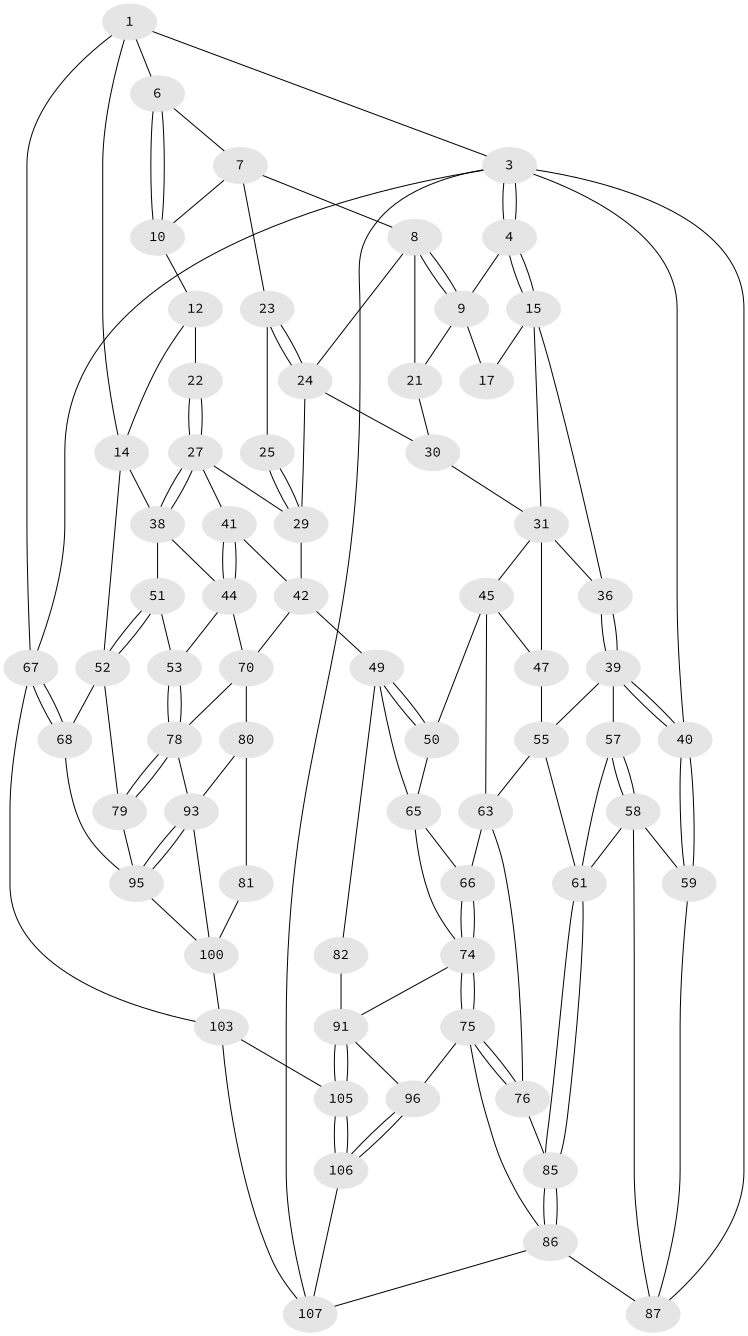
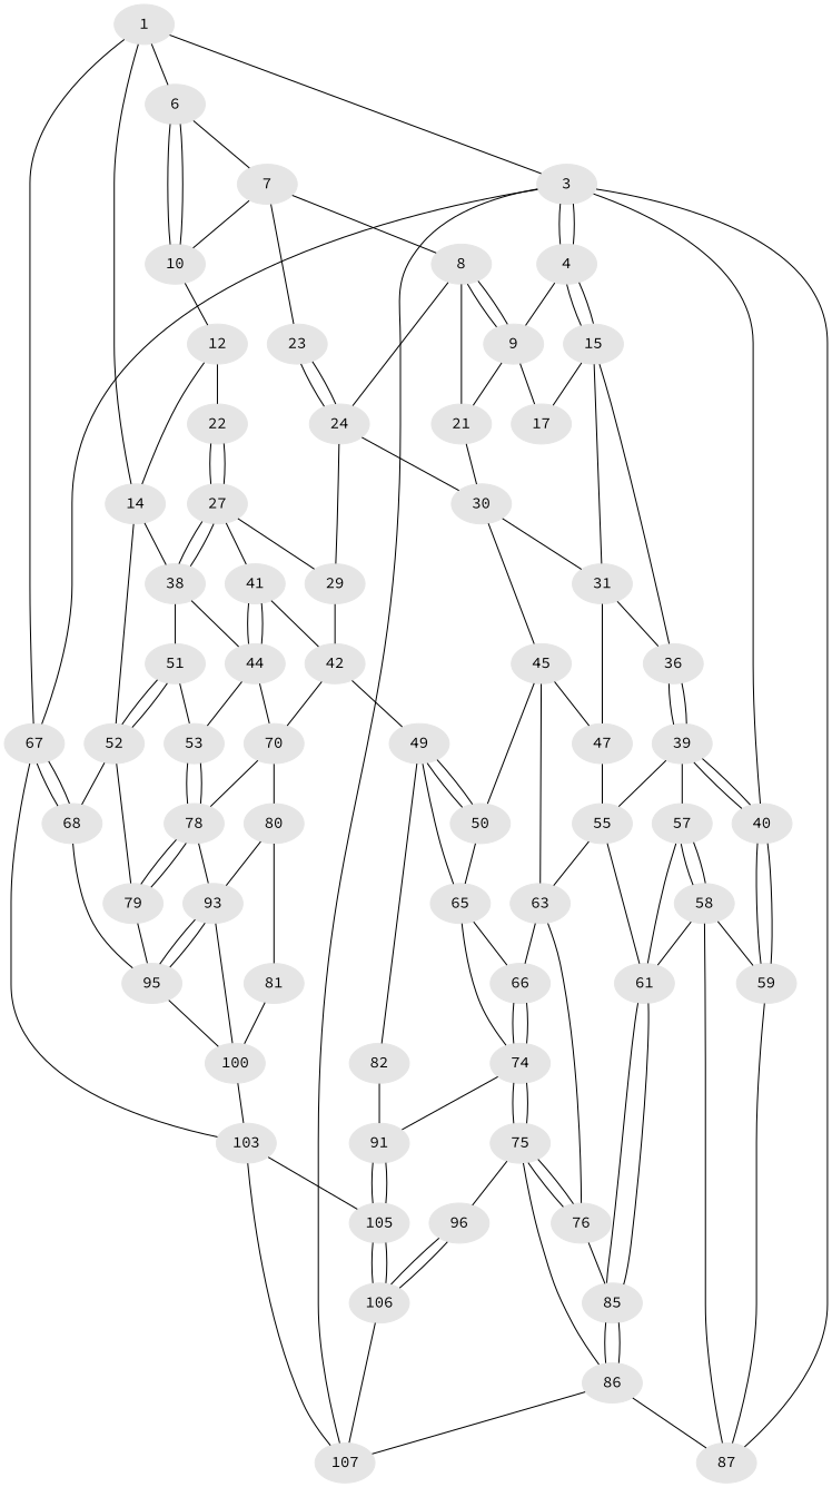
  graph {
    fontname="Source Code Pro"
    node [color=gray90 fontname="Source Code Pro" style=filled]
    edge [fontname="Source Code Pro"]
    1 [super="+2"]
    3 [super="+89"]
    6
    14 [super="+37"]
    67 [super="+110"]
    4 [super="+5"]
    40
    87 [super="+88"]
    107 [super="+109"]
    7 [super="+19"]
    10 [super="+11"]
    38 [super="+43"]
    52 [super="+69"]
    68 [super="+108"]
    103 [super="+104"]
    9 [super="+18"]
    15 [super="+16"]
    59
    21 [super="+22"]
    17
    31 [super="+35"]
    36
    8 [super="+20"]
    23
    12 [super="+13"]
    24 [super="+32"]
-   25
    30 [super="+33"]
    29 [super="+34"]
    n30 [label=22]
    27 [super="+28"]
    44 [super="+54"]
    51
    79
    47
    39 [super="+56"]
    45 [super="+46"]
    42 [super="+48"]
    41
    49 [super="+72"]
    70 [super="+71"]
    50
    63 [super="+64"]
    55 [super="+60"]
    57
    53
    61 [super="+62"]
    58 [super="+84"]
    65 [super="+73"]
    82 [super="+90"]
    78 [super="+83"]
    80
    66
    76
    74 [super="+77"]
    91 [super="+92"]
    95 [super="+101"]
    93 [super="+94"]
    85
    86 [super="+98"]
    75 [super="+97"]
    105
    100 [super="+102"]
    81 [super="+99"]
    96
    106
    1 -- 3
    1 -- 6
    1 -- 14
    1 -- 67
    3 -- 67
    3 -- 4
    3 -- 4
    3 -- 40
    3 -- 87
    3 -- 107
    6 -- 7
    6 -- 10
    6 -- 10
    14 -- 38
    14 -- 52
    67 -- 68 [weight=2]
    67 -- 68
    67 -- 103
    4 -- 9
    4 -- 15
    4 -- 15
    40 -- 59
    40 -- 59
    7 -- 10
    7 -- 8
    7 -- 23
    10 -- 12
    38 -- 44
    38 -- 51
    52 -- 68
    52 -- 79
    68 -- 95
    103 -- 107
    103 -- 105
    9 -- 21
    9 -- 17
    15 -- 17
    15 -- 31
    15 -- 36
    59 -- 87
    21 -- 30
    31 -- 36
    31 -- 47
    36 -- 39
    36 -- 39
    8 -- 9
    8 -- 9
    8 -- 21
    8 -- 24
    23 -- 24
    23 -- 24
-   23 -- 25
    12 -- 14
    12 -- n30 [weight=2]
    24 -- 30
    24 -- 29
-   25 -- 29
-   25 -- 29
    30 -- 31
-   31 -- 45
+   30 -- 45
    29 -- 42
    n30 -- 27
    n30 -- 27
    27 -- 38
    27 -- 38
    27 -- 29
    27 -- 41
    44 -- 70
    44 -- 53
    51 -- 52
    51 -- 52
    51 -- 53
    79 -- 95
    47 -- 55
    39 -- 40
    39 -- 40
    39 -- 55
    39 -- 57
    45 -- 47
    45 -- 50
    45 -- 63
    42 -- 49
    42 -- 70
    41 -- 44
    41 -- 44
    41 -- 42
    49 -- 50
    49 -- 50
    49 -- 65
    49 -- 82
    70 -- 78
    70 -- 80
    50 -- 65
    63 -- 66
    63 -- 76
    55 -- 63
    55 -- 61
    57 -- 61
    57 -- 58
    57 -- 58
    53 -- 78
    53 -- 78
    61 -- 85
    61 -- 85
    58 -- 87
    58 -- 59
    58 -- 61
    65 -- 66
    65 -- 74
    82 -- 91
    78 -- 79
    78 -- 79
    78 -- 93
    80 -- 93
    80 -- 81
    66 -- 74
    66 -- 74
    76 -- 85
    74 -- 91
    74 -- 75
    74 -- 75
    91 -- 105
    91 -- 105
-   91 -- 96
    95 -- 100
    93 -- 95
    93 -- 95
    93 -- 100
    85 -- 86
    85 -- 86
    86 -- 87
    86 -- 107
    75 -- 76
    75 -- 76
    75 -- 86
    75 -- 96
    105 -- 106
    105 -- 106
    100 -- 103
    81 -- 100
    96 -- 106
    96 -- 106
    106 -- 107
  }
